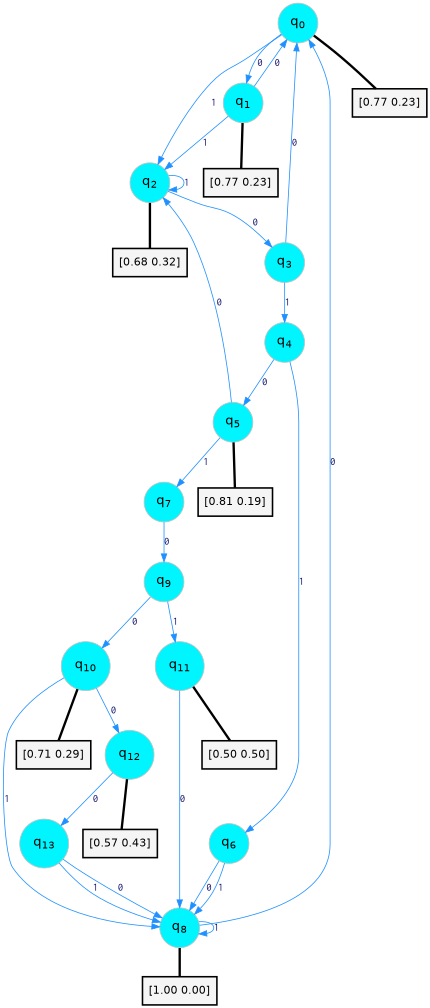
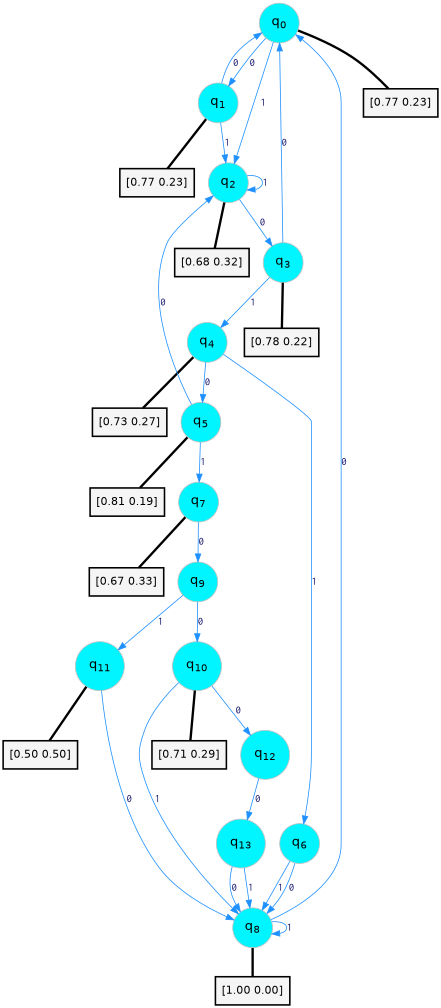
  digraph {
    rankdir=TD
    node [color=gray fillcolor=turquoise1 fontcolor=black fontname=Helvetica fontsize=16 fontweight=bold shape=circle style=filled]
    edge [arrowsize=1 color=dodgerblue1 fontcolor=midnightblue fontname=courier fontweight=bold penwidth=1 style=solid weight=20]
    n1 [label=<q<SUB>0</SUB>>]
    n2 [label=<q<SUB>1</SUB>>]
    n3 [label=<q<SUB>2</SUB>>]
    n4 [color=black fillcolor=whitesmoke fontsize=14 label="[0.77 0.23]" penwidth=2 shape=box]
    n5 [color=black fillcolor=whitesmoke fontsize=14 label="[0.77 0.23]" penwidth=2 shape=box]
    n6 [label=<q<SUB>3</SUB>>]
    n7 [color=black fillcolor=whitesmoke fontsize=14 label="[0.68 0.32]" penwidth=2 shape=box]
    n8 [label=<q<SUB>4</SUB>>]
+   n9 [color=black fillcolor=whitesmoke fontsize=14 label="[0.78 0.22]" penwidth=2 shape=box]
    n10 [label=<q<SUB>5</SUB>>]
    n11 [label=<q<SUB>6</SUB>>]
+   n12 [color=black fillcolor=whitesmoke fontsize=14 label="[0.73 0.27]" penwidth=2 shape=box]
    n13 [label=<q<SUB>7</SUB>>]
    n14 [color=black fillcolor=whitesmoke fontsize=14 label="[0.81 0.19]" penwidth=2 shape=box]
    n15 [label=<q<SUB>8</SUB>>]
    n16 [label=<q<SUB>9</SUB>>]
+   n17 [color=black fillcolor=whitesmoke fontsize=14 label="[0.67 0.33]" penwidth=2 shape=box]
    n18 [color=black fillcolor=whitesmoke fontsize=14 label="[1.00 0.00]" penwidth=2 shape=box]
    n19 [label=<q<SUB>10</SUB>>]
    n20 [label=<q<SUB>11</SUB>>]
    n21 [label=<q<SUB>12</SUB>>]
    n22 [color=black fillcolor=whitesmoke fontsize=14 label="[0.71 0.29]" penwidth=2 shape=box]
    n23 [color=black fillcolor=whitesmoke fontsize=14 label="[0.50 0.50]" penwidth=2 shape=box]
    n24 [label=<q<SUB>13</SUB>>]
-   n25 [color=black fillcolor=whitesmoke fontsize=14 label="[0.57 0.43]" penwidth=2 shape=box]
    n1 -> n2 [label=0]
    n1 -> n3 [label=1]
    n1 -> n4 [arrowhead=none color=black penwidth=3]
    n2 -> n1 [label=0]
    n2 -> n3 [label=1]
    n2 -> n5 [arrowhead=none color=black penwidth=3]
    n3 -> n3 [label=1]
    n3 -> n6 [label=0]
    n3 -> n7 [arrowhead=none color=black penwidth=3]
    n6 -> n1 [label=0]
    n6 -> n8 [label=1]
+   n6 -> n9 [arrowhead=none color=black penwidth=3]
    n8 -> n10 [label=0]
    n8 -> n11 [label=1]
+   n8 -> n12 [arrowhead=none color=black penwidth=3]
    n10 -> n3 [label=0]
    n10 -> n13 [label=1]
    n10 -> n14 [arrowhead=none color=black penwidth=3]
    n11 -> n15 [label=0]
    n11 -> n15 [label=1]
    n13 -> n16 [label=0]
+   n13 -> n17 [arrowhead=none color=black penwidth=3]
    n15 -> n1 [label=0]
    n15 -> n15 [label=1]
    n15 -> n18 [arrowhead=none color=black penwidth=3]
    n16 -> n19 [label=0]
    n16 -> n20 [label=1]
    n19 -> n15 [label=1]
    n19 -> n21 [label=0]
    n19 -> n22 [arrowhead=none color=black penwidth=3]
    n20 -> n15 [label=0]
    n20 -> n23 [arrowhead=none color=black penwidth=3]
    n21 -> n24 [label=0]
-   n21 -> n25 [arrowhead=none color=black penwidth=3]
    n24 -> n15 [label=0]
    n24 -> n15 [label=1]
  }
